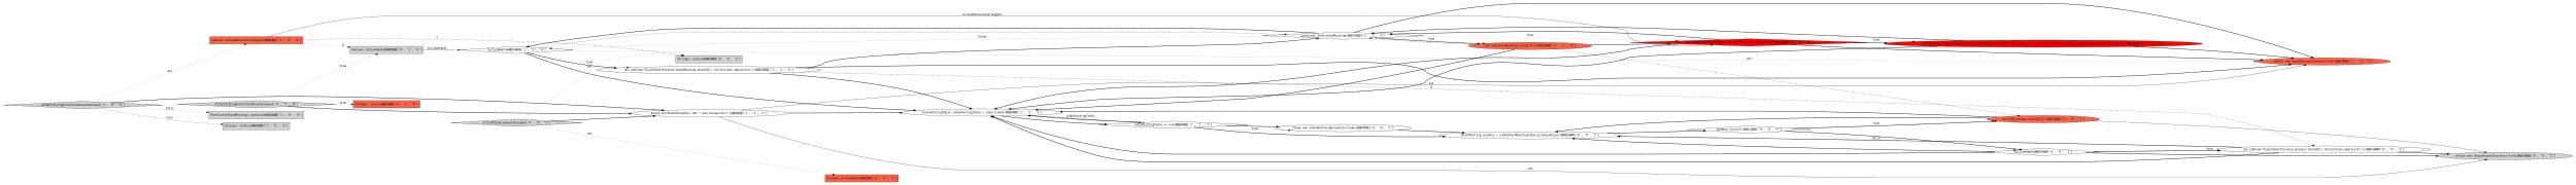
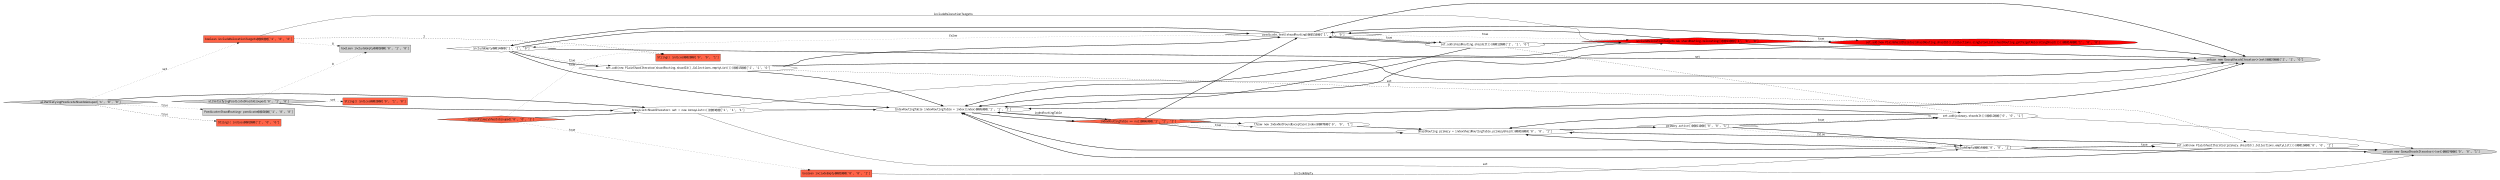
  digraph {
    fontname="IBM Plex Mono"
    rankdir=LR
    node [fillcolor=white fontname="IBM Plex Mono" shape=ellipse style=filled]
    edge [fontname="IBM Plex Mono" style=bold]
    n1 [label="includeEmpty@@@14@@@['1', '1', '0']" shape=diamond]
-   n2 [fillcolor=tomato label="return new GroupShardsIterator<>(set)@@@20@@@['1', '1', '0']"]
+   n2 [fillcolor=lightgray label="return new GroupShardsIterator<>(set)@@@20@@@['1', '1', '0']"]
    n3 [label="set.add(new PlainShardIterator(shardRouting.shardId(),Collections.emptyList()))@@@15@@@['1', '1', '0']"]
    n4 [label="IndexRoutingTable indexRoutingTable = index(index)@@@5@@@['1', '1', '1']"]
    n5 [label="predicate.test(shardRouting)@@@11@@@['1', '1', '0']" shape=diamond]
    n6 [label="set.add(new PlainShardIterator(primary.shardId(),Collections.emptyList()))@@@15@@@['0', '0', '1']"]
-   n7 [label="indexRoutingTable == null@@@6@@@['1', '1', '1']" shape=diamond]
-   n8 [fillcolor=tomato label="set.add(shardRouting.shardsIt())@@@12@@@['1', '1', '0']"]
+   n7 [fillcolor=tomato label="indexRoutingTable == null@@@6@@@['1', '1', '1']" shape=diamond]
+   n8 [label="set.add(shardRouting.shardsIt())@@@12@@@['1', '1', '0']"]
    n9 [fillcolor=red label="includeRelocationTargets && shardRouting.relocating()@@@13@@@['1', '0', '0']" shape=diamond]
    n10 [fillcolor=tomato label="String(( indices@@@2@@@['0', '1', '0']" shape=box]
-   n11 [fillcolor=tomato label="set.add(primary.shardsIt())@@@12@@@['0', '0', '1']"]
+   n11 [label="set.add(primary.shardsIt())@@@12@@@['0', '0', '1']"]
    n12 [fillcolor=lightgray label="return new GroupShardsIterator<>(set)@@@19@@@['0', '0', '1']"]
    n13 [label="ShardRouting primary = indexShardRoutingTable.primaryShard()@@@10@@@['0', '0', '1']"]
    n14 [label="primary.active()@@@11@@@['0', '0', '1']" shape=diamond]
    n15 [fillcolor=tomato label="boolean includeEmpty@@@2@@@['0', '0', '1']" shape=box]
    n16 [label="includeEmpty@@@14@@@['0', '0', '1']" shape=diamond]
    n17 [fillcolor=red label="set.add(new PlainShardIterator(shardRouting.shardId(),Collections.singletonList(shardRouting.getTargetRelocatingShard())))@@@14@@@['1', '0', '0']"]
    n18 [label="throw new IndexNotFoundException(index)@@@7@@@['0', '0', '1']"]
    n19 [fillcolor=lightgray label="Predicate<ShardRouting> predicate@@@2@@@['1', '0', '0']" shape=box]
    n20 [fillcolor=lightgray label="allSatisfyingPredicateShardsGrouped['1', '0', '0']" shape=diamond]
    n21 [label="ArrayList<ShardIterator> set = new ArrayList<>()@@@3@@@['1', '1', '1']"]
    n22 [fillcolor=tomato label="boolean includeRelocationTargets@@@2@@@['1', '0', '0']" shape=box]
-   n23 [fillcolor=lightgray label="String(( indices@@@2@@@['1', '0', '0']" shape=box]
-   n24 [fillcolor=lightgray label="String(( indices@@@2@@@['0', '0', '1']" shape=box]
+   n23 [fillcolor=tomato label="String(( indices@@@2@@@['1', '0', '0']" shape=box]
+   n24 [fillcolor=tomato label="String(( indices@@@2@@@['0', '0', '1']" shape=box]
    n25 [fillcolor=lightgray label="boolean includeEmpty@@@2@@@['0', '1', '0']" shape=box]
-   n26 [fillcolor=lightgray label="activePrimaryShardsGrouped['0', '0', '1']" shape=diamond]
+   n26 [fillcolor=tomato label="activePrimaryShardsGrouped['0', '0', '1']" shape=diamond]
    n27 [fillcolor=lightgray label="allSatisfyingPredicateShardsGrouped['0', '1', '0']" shape=diamond]
-   n1 -> n2 [style=dotted]
+   n1 -> n2
    n1 -> n3 [label=true style=dotted]
    n1 -> n3
    n1 -> n4
-   n1 -> n5 [style=dashed]
+   n1 -> n5
    n3 -> n2
    n3 -> n4
    n3 -> n5
    n3 -> n6 [label=0 style=dashed]
    n4 -> n7 [label=indexRoutingTable style=solid]
    n4 -> n7
    n5 -> n1 [label=false style=dotted]
    n5 -> n1
    n5 -> n2
    n5 -> n8 [label=true style=dotted]
    n5 -> n8
    n5 -> n9 [label=true style=dotted]
    n6 -> n4
    n6 -> n12
    n6 -> n13
+   n7 -> n2
    n7 -> n4
+   n7 -> n5
    n7 -> n13
    n7 -> n18
    n7 -> n18 [label=true style=dotted]
    n8 -> n4
-   n8 -> n5 [style=dashed]
+   n8 -> n5
    n8 -> n9
    n8 -> n11 [label=set style=dashed]
    n9 -> n2
    n9 -> n4
    n9 -> n5
    n9 -> n17
    n9 -> n17 [label=true style=dotted]
    n11 -> n4
    n11 -> n12 [style=solid]
    n11 -> n13
    n13 -> n14
    n14 -> n11 [label=true style=dotted]
    n14 -> n11
    n14 -> n16 [label=false style=dotted]
    n14 -> n16
+   n15 -> n16 [label=includeEmpty style=solid]
    n16 -> n4
    n16 -> n6
    n16 -> n6 [label=true style=dotted]
    n16 -> n12
    n16 -> n13
    n17 -> n2
    n17 -> n4
    n17 -> n5
    n18 -> n13
-   n20 -> n19 [label=false style=dotted]
+   n20 -> n19 [label=true style=dotted]
    n20 -> n21
    n20 -> n22 [label=set style=dotted]
    n20 -> n23 [label=true style=dashed]
    n21 -> n2 [label=set style=solid]
    n21 -> n4
    n21 -> n12 [label=set style=solid]
    n22 -> n9 [label=includeRelocationTargets style=solid]
    n22 -> n24 [label=2 style=dashed]
    n22 -> n25 [label=0 style=dotted]
-   n25 -> n1 [label=includeEmpty style=solid]
-   n26 -> n15 [label=set style=dotted]
+   n26 -> n15 [label=true style=dotted]
    n26 -> n21
-   n26 -> n24 [label=set style=dotted]
-   n27 -> n10 [label=true style=dotted]
+   n26 -> n24 [label=true style=dotted]
+   n27 -> n10 [label=set style=dotted]
    n27 -> n21
-   n27 -> n25 [label=true style=dotted]
+   n27 -> n25 [label=0 style=dotted]
  }
